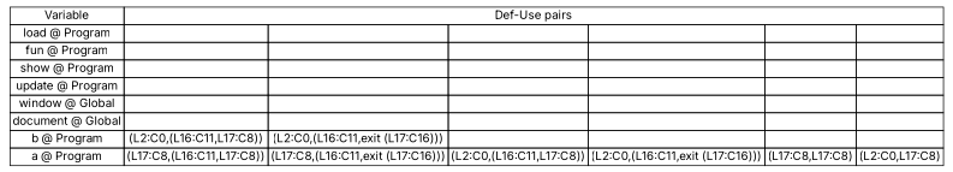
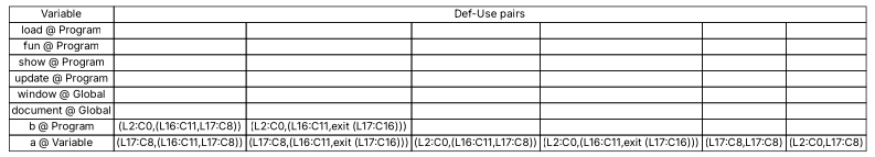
  digraph {
    fontname=Inter
-   n1 [label=< <TABLE BORDER="0" CELLBORDER="1" CELLSPACING="0"> <tr><td>Variable</td><td COLSPAN="6">Def-Use pairs</td></tr><tr><td>load @ Program</td><td></td><td></td><td></td><td></td><td></td><td></td></tr> <tr><td>fun @ Program</td><td></td><td></td><td></td><td></td><td></td><td></td></tr> <tr><td>show @ Program</td><td></td><td></td><td></td><td></td><td></td><td></td></tr> <tr><td>update @ Program</td><td></td><td></td><td></td><td></td><td></td><td></td></tr> <tr><td>window @ Global</td><td></td><td></td><td></td><td></td><td></td><td></td></tr> <tr><td>document @ Global</td><td></td><td></td><td></td><td></td><td></td><td></td></tr> <tr><td>b @ Program</td><td>(L2:C0,(L16:C11,L17:C8))</td><td>(L2:C0,(L16:C11,exit (L17:C16)))</td><td></td><td></td><td></td><td></td></tr> <tr><td>a @ Program</td><td>(L17:C8,(L16:C11,L17:C8))</td><td>(L17:C8,(L16:C11,exit (L17:C16)))</td><td>(L2:C0,(L16:C11,L17:C8))</td><td>(L2:C0,(L16:C11,exit (L17:C16)))</td><td>(L17:C8,L17:C8)</td><td>(L2:C0,L17:C8)</td></tr> </TABLE> > shape=plaintext fontname=Inter]
+   n1 [label=< <TABLE BORDER="0" CELLBORDER="1" CELLSPACING="0"> <tr><td>Variable</td><td COLSPAN="6">Def-Use pairs</td></tr><tr><td>load @ Program</td><td></td><td></td><td></td><td></td><td></td><td></td></tr> <tr><td>fun @ Program</td><td></td><td></td><td></td><td></td><td></td><td></td></tr> <tr><td>show @ Program</td><td></td><td></td><td></td><td></td><td></td><td></td></tr> <tr><td>update @ Program</td><td></td><td></td><td></td><td></td><td></td><td></td></tr> <tr><td>window @ Global</td><td></td><td></td><td></td><td></td><td></td><td></td></tr> <tr><td>document @ Global</td><td></td><td></td><td></td><td></td><td></td><td></td></tr> <tr><td>b @ Program</td><td>(L2:C0,(L16:C11,L17:C8))</td><td>(L2:C0,(L16:C11,exit (L17:C16)))</td><td></td><td></td><td></td><td></td></tr> <tr><td>a @ Variable</td><td>(L17:C8,(L16:C11,L17:C8))</td><td>(L17:C8,(L16:C11,exit (L17:C16)))</td><td>(L2:C0,(L16:C11,L17:C8))</td><td>(L2:C0,(L16:C11,exit (L17:C16)))</td><td>(L17:C8,L17:C8)</td><td>(L2:C0,L17:C8)</td></tr> </TABLE> > shape=plaintext fontname=Inter]
  }
